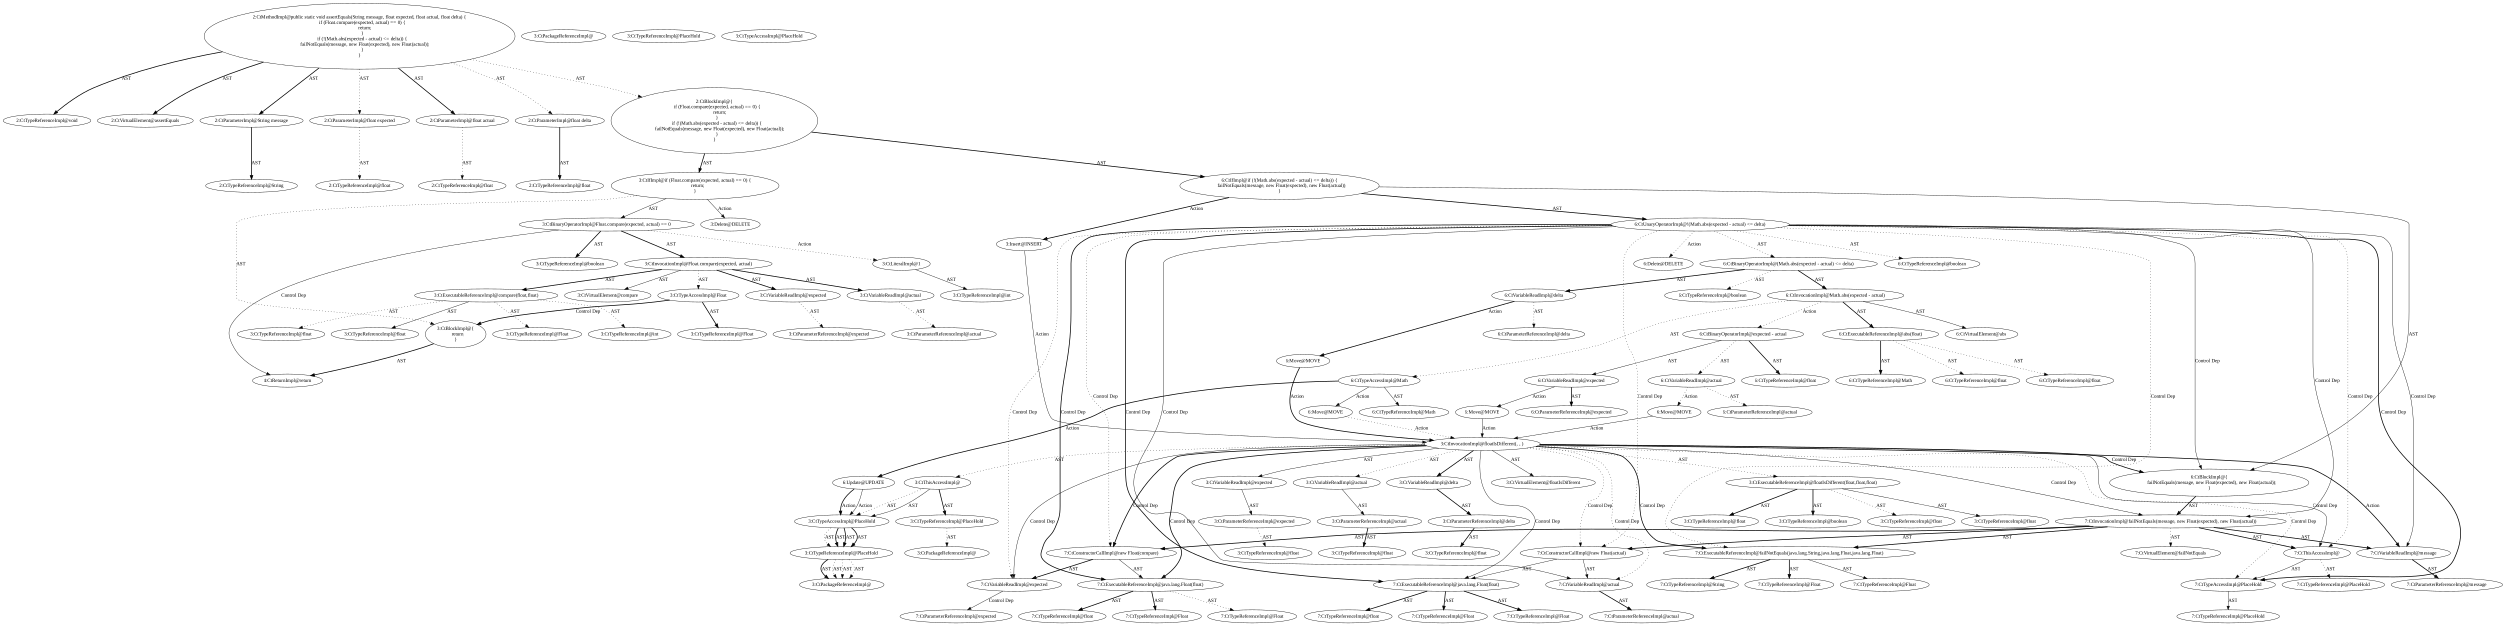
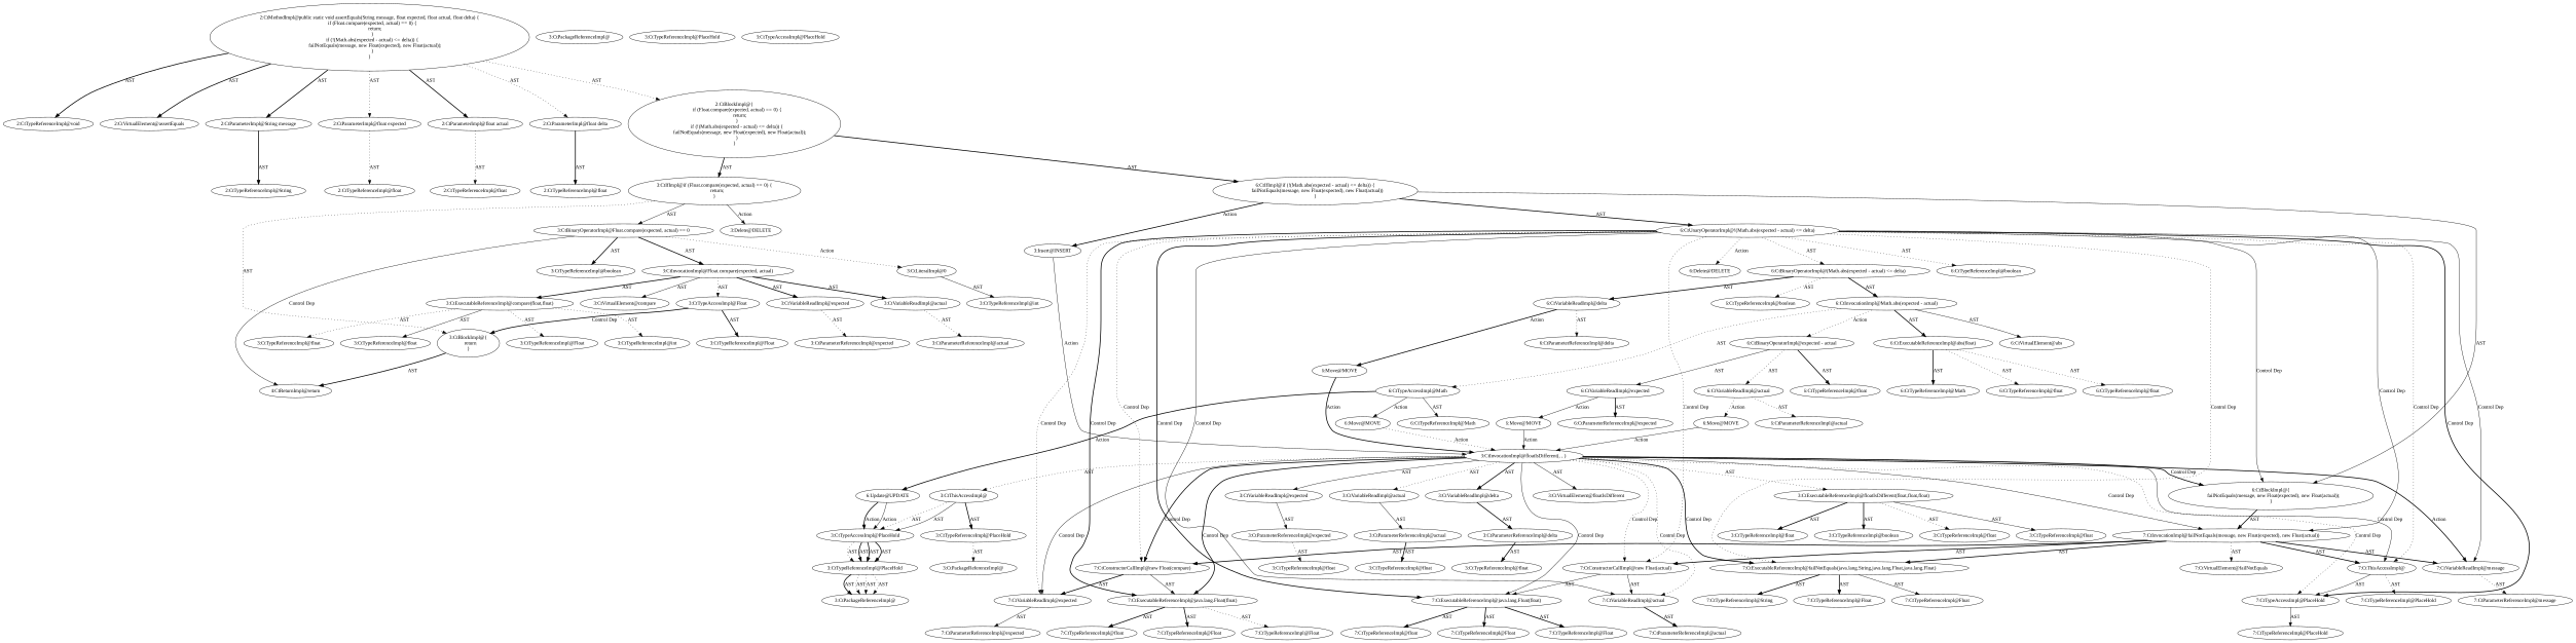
  digraph {
    fontname="Liberation Serif"
    node [fontname="Liberation Serif" shape=ellipse]
    edge [fontname="Liberation Serif" style=bold]
    n1 [label="2:CtTypeReferenceImpl@void"]
    n2 [label="2:CtVirtualElement@assertEquals"]
    n3 [label="2:CtParameterImpl@String message"]
    n4 [label="2:CtTypeReferenceImpl@String"]
    n5 [label="2:CtParameterImpl@float expected"]
    n6 [label="2:CtTypeReferenceImpl@float"]
    n7 [label="2:CtParameterImpl@float actual"]
    n8 [label="2:CtTypeReferenceImpl@float"]
    n9 [label="2:CtParameterImpl@float delta"]
    n10 [label="2:CtTypeReferenceImpl@float"]
    n11 [label="3:CtExecutableReferenceImpl@compare(float,float)"]
    n12 [label="3:CtTypeReferenceImpl@Float"]
    n13 [label="3:CtTypeReferenceImpl@int"]
    n14 [label="3:CtTypeReferenceImpl@float"]
    n15 [label="3:CtTypeReferenceImpl@float"]
    n16 [label="3:CtVirtualElement@compare"]
    n17 [label="3:CtTypeAccessImpl@Float"]
    n18 [label="3:CtTypeReferenceImpl@Float"]
    n19 [label="3:CtBlockImpl@\{\n    return;\n\}"]
    n20 [label="3:CtVariableReadImpl@expected"]
    n21 [label="3:CtParameterReferenceImpl@expected"]
    n22 [label="3:CtVariableReadImpl@actual"]
    n23 [label="3:CtParameterReferenceImpl@actual"]
    n24 [label="3:CtInvocationImpl@Float.compare(expected, actual)"]
-   n25 [label="3:CtLiteralImpl@1"]
+   n25 [label="3:CtLiteralImpl@0"]
    n26 [label="3:CtTypeReferenceImpl@int"]
    n27 [label="3:CtBinaryOperatorImpl@Float.compare(expected, actual) == 0"]
    n28 [label="3:CtTypeReferenceImpl@boolean"]
    n29 [label="4:CtReturnImpl@return"]
    n30 [label="3:CtIfImpl@if (Float.compare(expected, actual) == 0) \{\n    return;\n\}"]
    n31 [label="3:Delete@DELETE"]
    n32 [label="6:CtExecutableReferenceImpl@abs(float)"]
    n33 [label="6:CtTypeReferenceImpl@Math"]
    n34 [label="6:CtTypeReferenceImpl@float"]
    n35 [label="6:CtTypeReferenceImpl@float"]
    n36 [label="6:CtVirtualElement@abs"]
    n37 [label="6:CtTypeAccessImpl@Math"]
    n38 [label="6:CtTypeReferenceImpl@Math"]
    n39 [label="6:Update@UPDATE"]
    n40 [label="6:Move@MOVE"]
    n41 [label="3:CtTypeAccessImpl@PlaceHold"]
    n42 [label="3:CtInvocationImpl@floatIsDifferent(, , )"]
    n43 [label="6:CtVariableReadImpl@expected"]
    n44 [label="6:CtParameterReferenceImpl@expected"]
    n45 [label="6:Move@MOVE"]
    n46 [label="6:CtVariableReadImpl@actual"]
    n47 [label="6:CtParameterReferenceImpl@actual"]
    n48 [label="6:Move@MOVE"]
    n49 [label="6:CtBinaryOperatorImpl@expected - actual"]
    n50 [label="6:CtTypeReferenceImpl@float"]
    n51 [label="6:CtInvocationImpl@Math.abs(expected - actual)"]
    n52 [label="6:CtVariableReadImpl@delta"]
    n53 [label="6:CtParameterReferenceImpl@delta"]
    n54 [label="6:Move@MOVE"]
    n55 [label="6:CtBinaryOperatorImpl@(Math.abs(expected - actual) <= delta)"]
    n56 [label="6:CtTypeReferenceImpl@boolean"]
    n57 [label="6:CtUnaryOperatorImpl@!(Math.abs(expected - actual) <= delta)"]
    n58 [label="6:CtTypeReferenceImpl@boolean"]
    n59 [label="7:CtExecutableReferenceImpl@failNotEquals(java.lang.String,java.lang.Float,java.lang.Float)"]
    n60 [label="7:CtTypeAccessImpl@PlaceHold"]
    n61 [label="7:CtThisAccessImpl@"]
    n62 [label="7:CtVariableReadImpl@message"]
    n63 [label="7:CtExecutableReferenceImpl@java.lang.Float(float)"]
    n64 [label="7:CtVariableReadImpl@expected"]
    n65 [label="7:CtConstructorCallImpl@new Float(compare)"]
    n66 [label="7:CtExecutableReferenceImpl@java.lang.Float(float)"]
    n67 [label="7:CtVariableReadImpl@actual"]
    n68 [label="7:CtConstructorCallImpl@new Float(actual)"]
    n69 [label="7:CtInvocationImpl@failNotEquals(message, new Float(expected), new Float(actual))"]
    n70 [label="6:CtBlockImpl@\{\n    failNotEquals(message, new Float(expected), new Float(actual));\n\}"]
    n71 [label="6:Delete@DELETE"]
    n72 [label="7:CtTypeReferenceImpl@String"]
    n73 [label="7:CtTypeReferenceImpl@Float"]
    n74 [label="7:CtTypeReferenceImpl@Float"]
    n75 [label="7:CtTypeReferenceImpl@PlaceHold"]
    n76 [label="7:CtTypeReferenceImpl@PlaceHold"]
    n77 [label="7:CtParameterReferenceImpl@message"]
    n78 [label="7:CtTypeReferenceImpl@Float"]
    n79 [label="7:CtTypeReferenceImpl@Float"]
    n80 [label="7:CtTypeReferenceImpl@float"]
    n81 [label="7:CtParameterReferenceImpl@expected"]
    n82 [label="7:CtTypeReferenceImpl@Float"]
    n83 [label="7:CtTypeReferenceImpl@Float"]
    n84 [label="7:CtTypeReferenceImpl@float"]
    n85 [label="7:CtParameterReferenceImpl@actual"]
    n86 [label="7:CtVirtualElement@failNotEquals"]
    n87 [label="6:CtIfImpl@if (!(Math.abs(expected - actual) <= delta)) \{\n    failNotEquals(message, new Float(expected), new Float(actual));\n\}"]
    n88 [label="3:Insert@INSERT"]
    n89 [label="2:CtBlockImpl@\{\n    if (Float.compare(expected, actual) == 0) \{\n        return;\n    \}\n    if (!(Math.abs(expected - actual) <= delta)) \{\n        failNotEquals(message, new Float(expected), new Float(actual));\n    \}\n\}"]
    n90 [label="2:CtMethodImpl@public static void assertEquals(String message, float expected, float actual, float delta) \{\n    if (Float.compare(expected, actual) == 0) \{\n        return;\n    \}\n    if (!(Math.abs(expected - actual) <= delta)) \{\n        failNotEquals(message, new Float(expected), new Float(actual));\n    \}\n\}"]
    n91 [label="3:CtTypeReferenceImpl@PlaceHold"]
    n92 [label="3:CtPackageReferenceImpl@"]
    n93 [label="3:CtTypeReferenceImpl@PlaceHold"]
    n94 [label="3:CtTypeAccessImpl@PlaceHold"]
    n95 [label="3:CtThisAccessImpl@"]
    n96 [label="3:CtExecutableReferenceImpl@floatIsDifferent(float,float,float)"]
    n97 [label="3:CtVariableReadImpl@expected"]
    n98 [label="3:CtVariableReadImpl@actual"]
    n99 [label="3:CtVariableReadImpl@delta"]
    n100 [label="3:CtVirtualElement@floatIsDifferent"]
    n101 [label="3:CtPackageReferenceImpl@"]
    n102 [label="3:CtTypeReferenceImpl@PlaceHold"]
    n103 [label="3:CtPackageReferenceImpl@"]
    n104 [label="3:CtTypeReferenceImpl@boolean"]
    n105 [label="3:CtTypeReferenceImpl@float"]
    n106 [label="3:CtTypeReferenceImpl@float"]
    n107 [label="3:CtTypeReferenceImpl@float"]
    n108 [label="3:CtTypeReferenceImpl@float"]
    n109 [label="3:CtParameterReferenceImpl@expected"]
    n110 [label="3:CtTypeReferenceImpl@float"]
    n111 [label="3:CtParameterReferenceImpl@actual"]
    n112 [label="3:CtTypeReferenceImpl@float"]
    n113 [label="3:CtParameterReferenceImpl@delta"]
    n3 -> n4 [label=AST]
    n5 -> n6 [label=AST style=dotted]
    n7 -> n8 [label=AST style=dotted]
    n9 -> n10 [label=AST]
    n11 -> n12 [label=AST style=dotted]
    n11 -> n13 [label=AST style=dotted]
    n11 -> n14 [label=AST style=dotted]
    n11 -> n15 [label=AST style=solid]
    n17 -> n18 [label=AST]
    n17 -> n19 [label="Control Dep"]
    n19 -> n29 [label=AST]
    n20 -> n21 [label=AST style=dotted]
    n22 -> n23 [label=AST style=dotted]
    n24 -> n11 [label=AST]
    n24 -> n16 [label=AST style=solid]
    n24 -> n17 [label=AST style=dotted]
    n24 -> n20 [label=AST]
    n24 -> n22 [label=AST]
    n25 -> n26 [label=AST style=solid]
    n27 -> n24 [label=AST]
    n27 -> n25 [label=Action style=dotted]
    n27 -> n28 [label=AST]
    n27 -> n29 [label="Control Dep" style=solid]
    n30 -> n19 [label=AST style=dotted]
    n30 -> n27 [label=AST style=solid]
    n30 -> n31 [label=Action style=solid]
    n32 -> n33 [label=AST]
    n32 -> n34 [label=AST style=dotted]
    n32 -> n35 [label=AST style=dotted]
    n37 -> n38 [label=AST style=solid]
    n37 -> n39 [label=Action]
    n37 -> n40 [label=Action style=solid]
    n39 -> n41 [label=Action]
    n39 -> n41 [label=Action style=solid]
    n40 -> n42 [label=Action style=dotted]
    n41 -> n91 [label=AST]
    n41 -> n91 [label=AST]
    n41 -> n91 [label=AST]
    n41 -> n91 [label=AST style=dotted]
    n42 -> n59 [label="Control Dep"]
    n42 -> n60 [label="Control Dep" style=dotted]
    n42 -> n61 [label="Control Dep" style=solid]
    n42 -> n62 [label=Action]
    n42 -> n63 [label="Control Dep"]
    n42 -> n64 [label="Control Dep" style=solid]
    n42 -> n65 [label="Control Dep"]
    n42 -> n66 [label="Control Dep" style=solid]
    n42 -> n67 [label="Control Dep" style=dotted]
    n42 -> n68 [label="Control Dep" style=dotted]
    n42 -> n69 [label="Control Dep" style=solid]
    n42 -> n70 [label="Control Dep"]
    n42 -> n95 [label=AST style=dotted]
    n42 -> n96 [label=AST style=dotted]
    n42 -> n97 [label=AST style=solid]
    n42 -> n98 [label=AST style=dotted]
    n42 -> n99 [label=AST]
    n42 -> n100 [label=AST style=solid]
    n43 -> n44 [label=AST]
    n43 -> n45 [label=Action style=solid]
    n45 -> n42 [label=Action style=solid]
    n46 -> n47 [label=AST style=dotted]
    n46 -> n48 [label=Action style=dotted]
    n48 -> n42 [label=Action style=solid]
    n49 -> n43 [label=AST style=solid]
    n49 -> n46 [label=AST style=dotted]
    n49 -> n50 [label=AST]
    n51 -> n32 [label=AST]
    n51 -> n36 [label=AST style=solid]
    n51 -> n37 [label=AST style=dotted]
    n51 -> n49 [label=Action style=dotted]
    n52 -> n53 [label=AST style=dotted]
    n52 -> n54 [label=Action]
    n54 -> n42 [label=Action]
    n55 -> n51 [label=AST]
    n55 -> n52 [label=AST]
    n55 -> n56 [label=AST style=dotted]
    n57 -> n55 [label=AST style=dotted]
    n57 -> n58 [label=AST style=dotted]
    n57 -> n59 [label="Control Dep" style=dotted]
    n57 -> n60 [label="Control Dep"]
    n57 -> n61 [label="Control Dep" style=dotted]
    n57 -> n62 [label="Control Dep" style=solid]
    n57 -> n63 [label="Control Dep"]
    n57 -> n64 [label="Control Dep" style=dotted]
    n57 -> n65 [label="Control Dep" style=dotted]
    n57 -> n66 [label="Control Dep"]
    n57 -> n67 [label="Control Dep" style=solid]
    n57 -> n68 [label="Control Dep" style=dotted]
    n57 -> n69 [label="Control Dep" style=solid]
    n57 -> n70 [label="Control Dep" style=solid]
    n57 -> n71 [label=Action style=dotted]
    n59 -> n72 [label=AST]
    n59 -> n73 [label=AST]
    n59 -> n74 [label=AST style=solid]
    n60 -> n75 [label=AST style=solid]
    n61 -> n60 [label=AST style=solid]
    n61 -> n76 [label=AST style=dotted]
-   n62 -> n77 [label=AST]
+   n62 -> n77 [label=AST style=dotted]
    n63 -> n78 [label=AST]
    n63 -> n79 [label=AST style=dotted]
    n63 -> n80 [label=AST]
-   n64 -> n81 [label="Control Dep" style=solid]
+   n64 -> n81 [label=AST style=solid]
    n65 -> n63 [label=AST style=solid]
    n65 -> n64 [label=AST]
    n66 -> n82 [label=AST]
    n66 -> n83 [label=AST]
    n66 -> n84 [label=AST]
    n67 -> n85 [label=AST]
    n68 -> n66 [label=AST style=solid]
    n68 -> n67 [label=AST style=solid]
    n69 -> n59 [label=AST]
    n69 -> n61 [label=AST]
    n69 -> n62 [label=AST]
    n69 -> n65 [label=AST]
    n69 -> n68 [label=AST]
    n69 -> n86 [label=AST style=dotted]
    n70 -> n69 [label=AST]
    n87 -> n57 [label=AST]
    n87 -> n70 [label=AST style=solid]
    n87 -> n88 [label=Action]
    n88 -> n42 [label=Action style=solid]
    n89 -> n30 [label=AST]
    n89 -> n87 [label=AST]
    n90 -> n1 [label=AST]
    n90 -> n2 [label=AST]
    n90 -> n3 [label=AST]
    n90 -> n5 [label=AST style=dotted]
    n90 -> n7 [label=AST]
    n90 -> n9 [label=AST style=dotted]
    n90 -> n89 [label=AST style=dotted]
    n91 -> n103 [label=AST style=dotted]
    n91 -> n103 [label=AST style=dotted]
    n91 -> n103 [label=AST style=dotted]
    n91 -> n103 [label=AST]
    n95 -> n41 [label=AST style=dotted]
    n95 -> n41 [label=AST style=solid]
    n95 -> n102 [label=AST]
    n96 -> n104 [label=AST]
    n96 -> n105 [label=AST style=dotted]
    n96 -> n106 [label=AST style=solid]
    n96 -> n107 [label=AST]
    n97 -> n109 [label=AST style=solid]
    n98 -> n111 [label=AST style=solid]
    n99 -> n113 [label=AST]
    n102 -> n101 [label=AST style=dotted]
    n109 -> n108 [label=AST style=dotted]
    n111 -> n110 [label=AST]
    n113 -> n112 [label=AST]
  }
